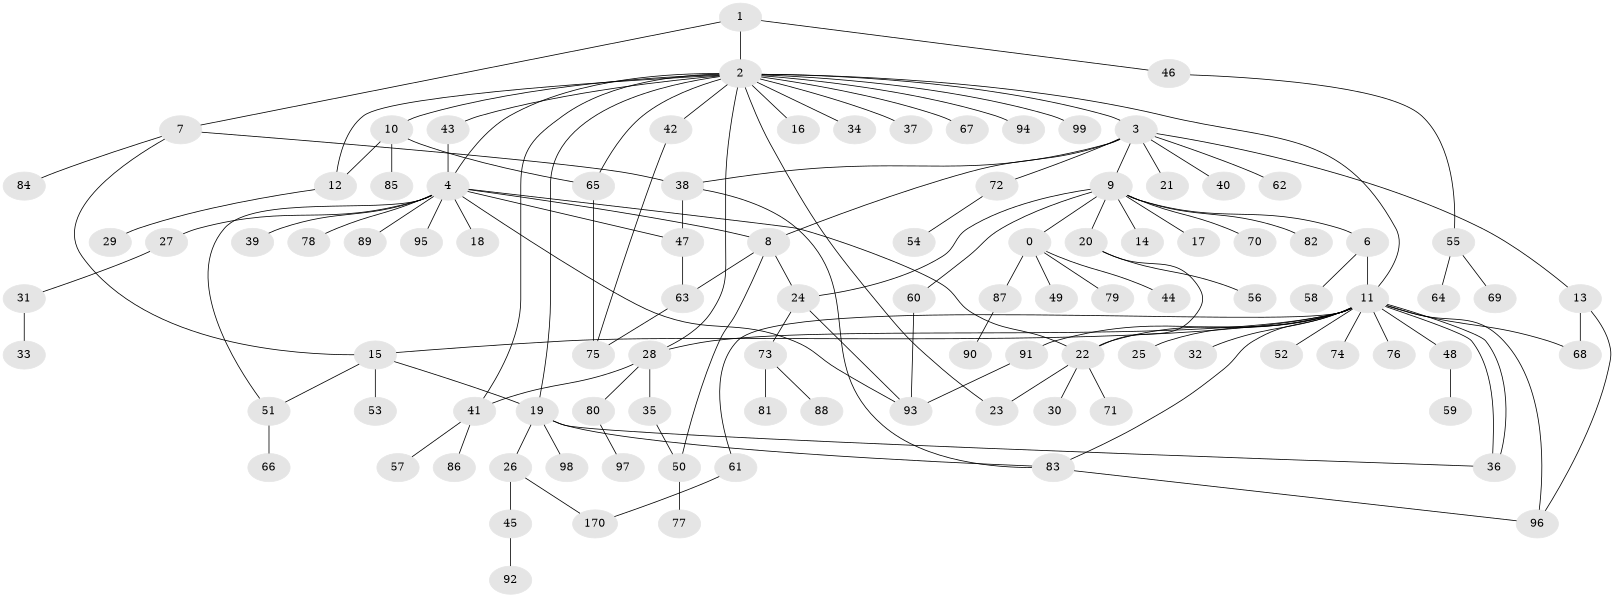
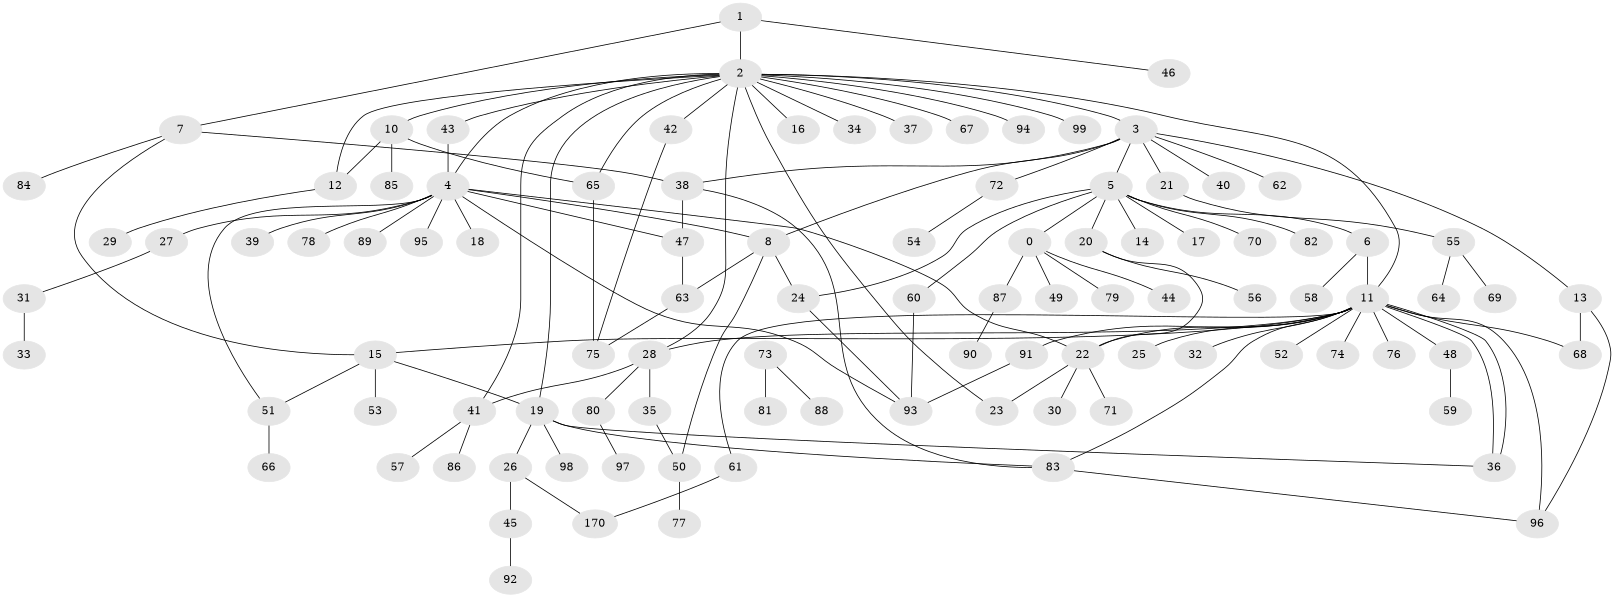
  graph {
    fontname="DejaVu Serif"
    node [color=gray90 fontname="DejaVu Serif" style=filled]
    edge [fontname="DejaVu Serif"]
    1
    2
    7
    46
    3
    4
    10
    11
    12
    16
    19
    23
    28
    34
    37
    41
    42
    43
    65
    67
    94
    99
    38
    15
    84
    55
-   5 [label=9]
+   5
    8
    13
    21
    40
    62
    72
    18
    22
    27
    39
    47
    51
    78
    89
    93
    95
    85
    25
    32
    36
    48
    52
    61
    68
    74
    76
    83
    91
    96
    29
    26
    98
    35
    80
    57
    86
    75
    6
    n66 [label=0]
    14
    17
    20
    24
    60
    70
    82
    50
    63
    54
    30
    71
    31
    66
    58
    44
    49
    79
    87
    56
    73
    53
    77
    90
    59
    n92 [label=170]
    45
    81
    88
    92
    33
    97
    64
    69
    1 -- 2
    1 -- 7
    1 -- 46
    2 -- 3
    2 -- 4
    2 -- 10
    2 -- 11
    2 -- 12
    2 -- 16
    2 -- 19
    2 -- 23
    2 -- 28
    2 -- 34
    2 -- 37
    2 -- 41
    2 -- 42
    2 -- 43
    2 -- 65
    2 -- 67
    2 -- 94
    2 -- 99
    7 -- 38
    7 -- 15
    7 -- 84
-   46 -- 55
+   21 -- 55
    3 -- 38
    3 -- 5
    3 -- 8
    3 -- 13
    3 -- 21
    3 -- 40
    3 -- 62
    3 -- 72
    4 -- 8
    4 -- 18
    4 -- 22
    4 -- 27
    4 -- 39
    4 -- 47
    4 -- 51
    4 -- 78
    4 -- 89
    4 -- 93
    4 -- 95
    10 -- 12
    10 -- 65
    10 -- 85
    11 -- 28
    11 -- 15
    11 -- 22
    11 -- 25
    11 -- 32
    11 -- 36
    11 -- 36
    11 -- 48
    11 -- 52
    11 -- 61
    11 -- 68
    11 -- 74
    11 -- 76
    11 -- 83
    11 -- 91
    11 -- 96
    12 -- 29
    19 -- 36
    19 -- 83
    19 -- 26
    19 -- 98
    28 -- 41
    28 -- 35
    28 -- 80
    41 -- 57
    41 -- 86
    42 -- 75
    43 -- 4
    65 -- 75
    38 -- 47
    38 -- 83
    15 -- 19
    15 -- 51
    15 -- 53
    55 -- 64
    55 -- 69
    5 -- 6
    5 -- n66
    5 -- 14
    5 -- 17
    5 -- 20
    5 -- 24
    5 -- 60
    5 -- 70
    5 -- 82
    8 -- 24
    8 -- 50
    8 -- 63
    13 -- 68
    13 -- 96
    72 -- 54
    22 -- 23
    22 -- 30
    22 -- 71
    27 -- 31
    47 -- 63
    51 -- 66
    48 -- 59
    61 -- n92
    83 -- 96
    91 -- 93
    26 -- n92
    26 -- 45
    35 -- 50
    80 -- 97
    6 -- 11
    6 -- 58
    n66 -- 44
    n66 -- 49
    n66 -- 79
    n66 -- 87
    20 -- 22
    20 -- 56
    24 -- 93
-   24 -- 73
    60 -- 93
    50 -- 77
    63 -- 75
    31 -- 33
    87 -- 90
    73 -- 81
    73 -- 88
    45 -- 92
  }
